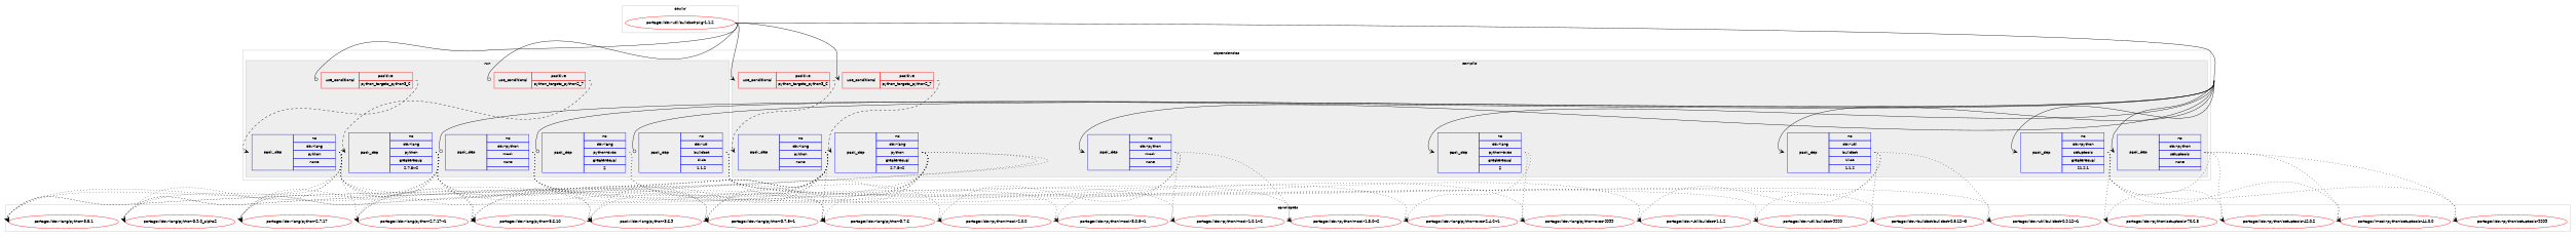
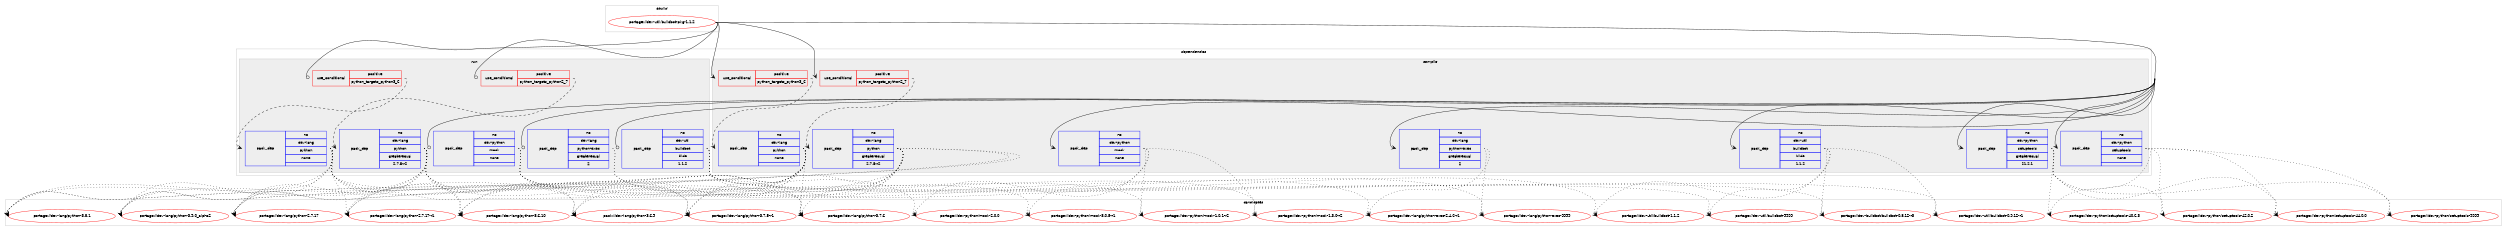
  digraph {
    compound=true
    concentrate=true
    fontname=Helvetica
    fontsize=10
    newrank=true
    rankdir=TB
    ranksep=1.5
    node [color=red fontname=Helvetica fontsize=10]
    edge [arrowhead=vee headport=w style=dotted tailport=e weight=100]
    n1 [label="portage://dev-util/buildbot-pkg-1.1.2" width=4]
    n2 [color=blue label=<<TABLE BORDER="0" CELLBORDER="1" CELLSPACING="0" CELLPADDING="4" WIDTH="220"><TR><TD ROWSPAN="6" CELLPADDING="30">pack_dep</TD></TR><TR><TD WIDTH="110">no</TD></TR><TR><TD>dev-lang</TD></TR><TR><TD>python</TD></TR><TR><TD>greaterequal</TD></TR><TR><TD>2.7.5-r2</TD></TR></TABLE>> shape=none]
    n3 [label=<<TABLE BORDER="0" CELLBORDER="1" CELLSPACING="0" CELLPADDING="4"><TR><TD ROWSPAN="3" CELLPADDING="10">use_conditional</TD></TR><TR><TD>positive</TD></TR><TR><TD>python_targets_python2_7</TD></TR></TABLE>> shape=none]
    n4 [color=blue label=<<TABLE BORDER="0" CELLBORDER="1" CELLSPACING="0" CELLPADDING="4" WIDTH="220"><TR><TD ROWSPAN="6" CELLPADDING="30">pack_dep</TD></TR><TR><TD WIDTH="110">no</TD></TR><TR><TD>dev-lang</TD></TR><TR><TD>python</TD></TR><TR><TD>none</TD></TR><TR><TD></TD></TR></TABLE>> shape=none]
    n5 [label=<<TABLE BORDER="0" CELLBORDER="1" CELLSPACING="0" CELLPADDING="4"><TR><TD ROWSPAN="3" CELLPADDING="10">use_conditional</TD></TR><TR><TD>positive</TD></TR><TR><TD>python_targets_python3_6</TD></TR></TABLE>> shape=none]
    n6 [color=blue label=<<TABLE BORDER="0" CELLBORDER="1" CELLSPACING="0" CELLPADDING="4" WIDTH="220"><TR><TD ROWSPAN="6" CELLPADDING="30">pack_dep</TD></TR><TR><TD WIDTH="110">no</TD></TR><TR><TD>dev-lang</TD></TR><TR><TD>python-exec</TD></TR><TR><TD>greaterequal</TD></TR><TR><TD>2</TD></TR></TABLE>> shape=none]
    n7 [color=blue label=<<TABLE BORDER="0" CELLBORDER="1" CELLSPACING="0" CELLPADDING="4" WIDTH="220"><TR><TD ROWSPAN="6" CELLPADDING="30">pack_dep</TD></TR><TR><TD WIDTH="110">no</TD></TR><TR><TD>dev-python</TD></TR><TR><TD>mock</TD></TR><TR><TD>none</TD></TR><TR><TD></TD></TR></TABLE>> shape=none]
    n8 [color=blue label=<<TABLE BORDER="0" CELLBORDER="1" CELLSPACING="0" CELLPADDING="4" WIDTH="220"><TR><TD ROWSPAN="6" CELLPADDING="30">pack_dep</TD></TR><TR><TD WIDTH="110">no</TD></TR><TR><TD>dev-python</TD></TR><TR><TD>setuptools</TD></TR><TR><TD>greaterequal</TD></TR><TR><TD>21.2.1</TD></TR></TABLE>> shape=none]
    n9 [color=blue label=<<TABLE BORDER="0" CELLBORDER="1" CELLSPACING="0" CELLPADDING="4" WIDTH="220"><TR><TD ROWSPAN="6" CELLPADDING="30">pack_dep</TD></TR><TR><TD WIDTH="110">no</TD></TR><TR><TD>dev-python</TD></TR><TR><TD>setuptools</TD></TR><TR><TD>none</TD></TR><TR><TD></TD></TR></TABLE>> shape=none]
    n10 [color=blue label=<<TABLE BORDER="0" CELLBORDER="1" CELLSPACING="0" CELLPADDING="4" WIDTH="220"><TR><TD ROWSPAN="6" CELLPADDING="30">pack_dep</TD></TR><TR><TD WIDTH="110">no</TD></TR><TR><TD>dev-util</TD></TR><TR><TD>buildbot</TD></TR><TR><TD>tilde</TD></TR><TR><TD>1.1.2</TD></TR></TABLE>> shape=none]
    n11 [color=blue label=<<TABLE BORDER="0" CELLBORDER="1" CELLSPACING="0" CELLPADDING="4" WIDTH="220"><TR><TD ROWSPAN="6" CELLPADDING="30">pack_dep</TD></TR><TR><TD WIDTH="110">no</TD></TR><TR><TD>dev-lang</TD></TR><TR><TD>python</TD></TR><TR><TD>greaterequal</TD></TR><TR><TD>2.7.5-r2</TD></TR></TABLE>> shape=none]
    n12 [label=<<TABLE BORDER="0" CELLBORDER="1" CELLSPACING="0" CELLPADDING="4"><TR><TD ROWSPAN="3" CELLPADDING="10">use_conditional</TD></TR><TR><TD>positive</TD></TR><TR><TD>python_targets_python2_7</TD></TR></TABLE>> shape=none]
    n13 [color=blue label=<<TABLE BORDER="0" CELLBORDER="1" CELLSPACING="0" CELLPADDING="4" WIDTH="220"><TR><TD ROWSPAN="6" CELLPADDING="30">pack_dep</TD></TR><TR><TD WIDTH="110">no</TD></TR><TR><TD>dev-lang</TD></TR><TR><TD>python</TD></TR><TR><TD>none</TD></TR><TR><TD></TD></TR></TABLE>> shape=none]
    n14 [label=<<TABLE BORDER="0" CELLBORDER="1" CELLSPACING="0" CELLPADDING="4"><TR><TD ROWSPAN="3" CELLPADDING="10">use_conditional</TD></TR><TR><TD>positive</TD></TR><TR><TD>python_targets_python3_6</TD></TR></TABLE>> shape=none]
    n15 [color=blue label=<<TABLE BORDER="0" CELLBORDER="1" CELLSPACING="0" CELLPADDING="4" WIDTH="220"><TR><TD ROWSPAN="6" CELLPADDING="30">pack_dep</TD></TR><TR><TD WIDTH="110">no</TD></TR><TR><TD>dev-lang</TD></TR><TR><TD>python-exec</TD></TR><TR><TD>greaterequal</TD></TR><TR><TD>2</TD></TR></TABLE>> shape=none]
    n16 [color=blue label=<<TABLE BORDER="0" CELLBORDER="1" CELLSPACING="0" CELLPADDING="4" WIDTH="220"><TR><TD ROWSPAN="6" CELLPADDING="30">pack_dep</TD></TR><TR><TD WIDTH="110">no</TD></TR><TR><TD>dev-python</TD></TR><TR><TD>mock</TD></TR><TR><TD>none</TD></TR><TR><TD></TD></TR></TABLE>> shape=none]
    n17 [color=blue label=<<TABLE BORDER="0" CELLBORDER="1" CELLSPACING="0" CELLPADDING="4" WIDTH="220"><TR><TD ROWSPAN="6" CELLPADDING="30">pack_dep</TD></TR><TR><TD WIDTH="110">no</TD></TR><TR><TD>dev-util</TD></TR><TR><TD>buildbot</TD></TR><TR><TD>tilde</TD></TR><TR><TD>1.1.2</TD></TR></TABLE>> shape=none]
    n18 [label="portage://dev-lang/python-3.9.0_alpha2" width=4]
    n19 [label="portage://dev-lang/python-3.8.1" width=4]
    n20 [label="portage://dev-lang/python-3.7.6" width=4]
    n21 [label="portage://dev-lang/python-3.7.5-r1" width=4]
    n22 [label="pack://dev-lang/python-3.6.9" width=4]
    n23 [label="portage://dev-lang/python-3.6.10" width=4]
    n24 [label="portage://dev-lang/python-2.7.17-r1" width=4]
    n25 [label="portage://dev-lang/python-2.7.17" width=4]
    n26 [label="portage://dev-lang/python-exec-9999" width=4]
    n27 [label="portage://dev-lang/python-exec-2.4.6-r1" width=4]
    n28 [label="portage://dev-python/mock-3.0.5-r1" width=4]
    n29 [label="portage://dev-python/mock-2.0.0" width=4]
    n30 [label="portage://dev-python/mock-1.3.0-r2" width=4]
    n31 [label="portage://dev-python/mock-1.0.1-r2" width=4]
    n32 [label="portage://dev-python/setuptools-9999" width=4]
-   n33 [label="portage://mock-python/setuptools-44.0.0" width=4]
+   n33 [label="portage://dev-python/setuptools-44.0.0" width=4]
    n34 [label="portage://dev-python/setuptools-42.0.2" width=4]
-   n35 [label="portage://dev-python/setuptools-70.6.3" width=4]
+   n35 [label="portage://dev-python/setuptools-40.6.3" width=4]
    n36 [label="portage://dev-util/buildbot-9999" width=4]
    n37 [label="portage://dev-util/buildbot-1.1.2" width=4]
    n38 [label="portage://dev-util/buildbot-0.9.12-r1" width=4]
    n39 [label="portage://dev-buildbot/buildbot-0.8.12-r3" width=4]
    subgraph cluster_1 {
      color=gray
      label=<<i>ebuild</i>>
      n1
    }
    subgraph cluster_2 {
      color=gray
      label=<<i>dependencies</i>>
      subgraph cluster_3 {
        color=gray
        fillcolor="#eeeeee"
        label=<<i>compile</i>>
        style=filled
        subgraph sub_4 {
          color=gray
          fillcolor="#eeeeee"
          label=<<i>compile</i>>
          style=filled
          n3
          subgraph sub_5 {
            color=gray
            fillcolor="#eeeeee"
            label=<<i>compile</i>>
            style=filled
            n2
          }
        }
        subgraph sub_6 {
          color=gray
          fillcolor="#eeeeee"
          label=<<i>compile</i>>
          style=filled
          n5
          subgraph sub_7 {
            color=gray
            fillcolor="#eeeeee"
            label=<<i>compile</i>>
            style=filled
            n4
          }
        }
        subgraph sub_8 {
          color=gray
          fillcolor="#eeeeee"
          label=<<i>compile</i>>
          style=filled
          n6
        }
        subgraph sub_9 {
          color=gray
          fillcolor="#eeeeee"
          label=<<i>compile</i>>
          style=filled
          n7
        }
        subgraph sub_10 {
          color=gray
          fillcolor="#eeeeee"
          label=<<i>compile</i>>
          style=filled
          n8
        }
        subgraph sub_11 {
          color=gray
          fillcolor="#eeeeee"
          label=<<i>compile</i>>
          style=filled
          n9
        }
        subgraph sub_12 {
          color=gray
          fillcolor="#eeeeee"
          label=<<i>compile</i>>
          style=filled
          n10
        }
      }
      subgraph cluster_13 {
        color=gray
        fillcolor="#eeeeee"
        label=<<i>run</i>>
        style=filled
        subgraph sub_14 {
          color=gray
          fillcolor="#eeeeee"
          label=<<i>run</i>>
          style=filled
          n12
          subgraph sub_15 {
            color=gray
            fillcolor="#eeeeee"
            label=<<i>run</i>>
            style=filled
            n11
          }
        }
        subgraph sub_16 {
          color=gray
          fillcolor="#eeeeee"
          label=<<i>run</i>>
          style=filled
          n14
          subgraph sub_17 {
            color=gray
            fillcolor="#eeeeee"
            label=<<i>run</i>>
            style=filled
            n13
          }
        }
        subgraph sub_18 {
          color=gray
          fillcolor="#eeeeee"
          label=<<i>run</i>>
          style=filled
          n15
        }
        subgraph sub_19 {
          color=gray
          fillcolor="#eeeeee"
          label=<<i>run</i>>
          style=filled
          n16
        }
        subgraph sub_20 {
          color=gray
          fillcolor="#eeeeee"
          label=<<i>run</i>>
          style=filled
          n17
        }
      }
      subgraph cluster_21 {
        color=gray
        fillcolor="#eeeeee"
        label=<<i>compile and run</i>>
        style=filled
      }
    }
    subgraph cluster_22 {
      color=gray
      label=<<i>candidates</i>>
      rank=same
      subgraph sub_23 {
        color=black
        label=<<i>candidates</i>>
        nodesep=1
        rank=same
        n18
        n19
        n20
        n21
        n22
        n23
        n24
        n25
      }
      subgraph sub_24 {
        color=black
        label=<<i>candidates</i>>
        nodesep=1
        rank=same
        n18
        n19
        n20
        n21
        n22
        n23
        n24
        n25
      }
      subgraph sub_25 {
        color=black
        label=<<i>candidates</i>>
        nodesep=1
        rank=same
        n26
        n27
      }
      subgraph sub_26 {
        color=black
        label=<<i>candidates</i>>
        nodesep=1
        rank=same
        n28
        n29
        n30
        n31
      }
      subgraph sub_27 {
        color=black
        label=<<i>candidates</i>>
        nodesep=1
        rank=same
        n32
        n33
        n34
        n35
      }
      subgraph sub_28 {
        color=black
        label=<<i>candidates</i>>
        nodesep=1
        rank=same
        n32
        n33
        n34
        n35
      }
      subgraph sub_29 {
        color=black
        label=<<i>candidates</i>>
        nodesep=1
        rank=same
        n36
        n37
        n38
        n39
      }
      subgraph sub_30 {
        color=black
        label=<<i>candidates</i>>
        nodesep=1
        rank=same
        n18
        n19
        n20
        n21
        n22
        n23
        n24
        n25
      }
      subgraph sub_31 {
        color=black
        label=<<i>candidates</i>>
        nodesep=1
        rank=same
        n18
        n19
        n20
        n21
        n22
        n23
        n24
        n25
      }
      subgraph sub_32 {
        color=black
        label=<<i>candidates</i>>
        nodesep=1
        rank=same
        n26
        n27
      }
      subgraph sub_33 {
        color=black
        label=<<i>candidates</i>>
        nodesep=1
        rank=same
        n28
        n29
        n30
        n31
      }
      subgraph sub_34 {
        color=black
        label=<<i>candidates</i>>
        nodesep=1
        rank=same
        n36
        n37
        n38
        n39
      }
    }
    n1 -> n3 [style=solid weight=20]
    n1 -> n5 [style=solid weight=20]
    n1 -> n6 [style=solid weight=20]
    n1 -> n7 [style=solid weight=20]
    n1 -> n8 [style=solid weight=20]
    n1 -> n9 [style=solid weight=20]
    n1 -> n10 [style=solid weight=20]
    n1 -> n12 [arrowhead=odot style=solid weight=20]
    n1 -> n14 [arrowhead=odot style=solid weight=20]
    n1 -> n15 [arrowhead=odot style=solid weight=20]
    n1 -> n16 [arrowhead=odot style=solid weight=20]
    n1 -> n17 [arrowhead=odot style=solid weight=20]
    n2 -> n18
    n2 -> n19
    n2 -> n20
    n2 -> n21
    n2 -> n22
    n2 -> n23
    n2 -> n24
    n2 -> n25
    n3 -> n2 [style=dashed weight=20]
    n4 -> n18
    n4 -> n19
    n4 -> n20
    n4 -> n21
    n4 -> n22
    n4 -> n23
    n4 -> n24
    n4 -> n25
    n5 -> n4 [style=dashed weight=20]
    n6 -> n26
    n6 -> n27
    n7 -> n28
    n7 -> n29
    n7 -> n30
    n7 -> n31
    n8 -> n32
    n8 -> n33
    n8 -> n34
    n8 -> n35
    n9 -> n32
    n9 -> n33
    n9 -> n34
    n9 -> n35
    n10 -> n36
    n10 -> n37
    n10 -> n38
    n10 -> n39
    n11 -> n18
    n11 -> n19
    n11 -> n20
    n11 -> n21
    n11 -> n22
    n11 -> n23
    n11 -> n24
    n11 -> n25
    n12 -> n11 [style=dashed weight=20]
    n13 -> n18
    n13 -> n19
    n13 -> n20
    n13 -> n21
    n13 -> n22
    n13 -> n23
    n13 -> n24
    n13 -> n25
    n14 -> n13 [style=dashed weight=20]
    n15 -> n26
    n15 -> n27
    n16 -> n28
    n16 -> n29
    n16 -> n30
    n16 -> n31
    n17 -> n36
    n17 -> n37
    n17 -> n38
    n17 -> n39
  }
